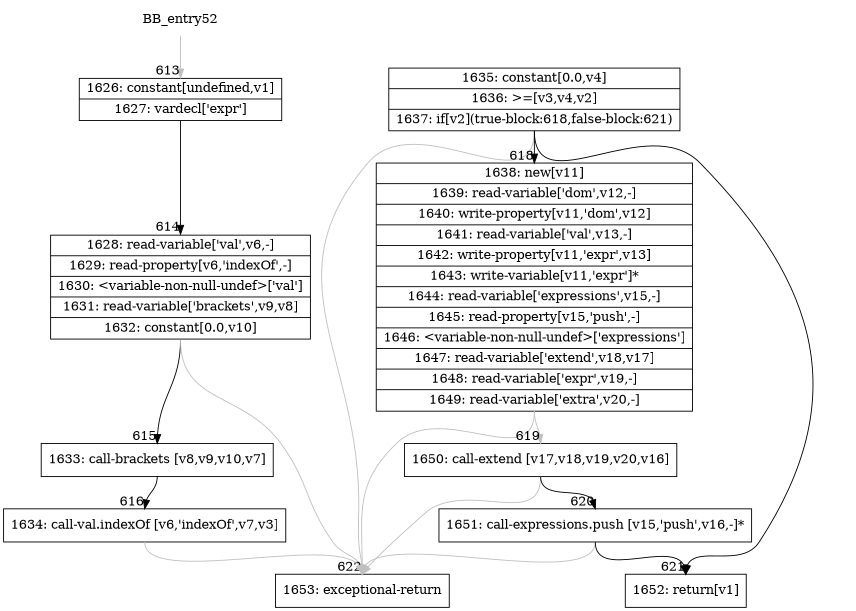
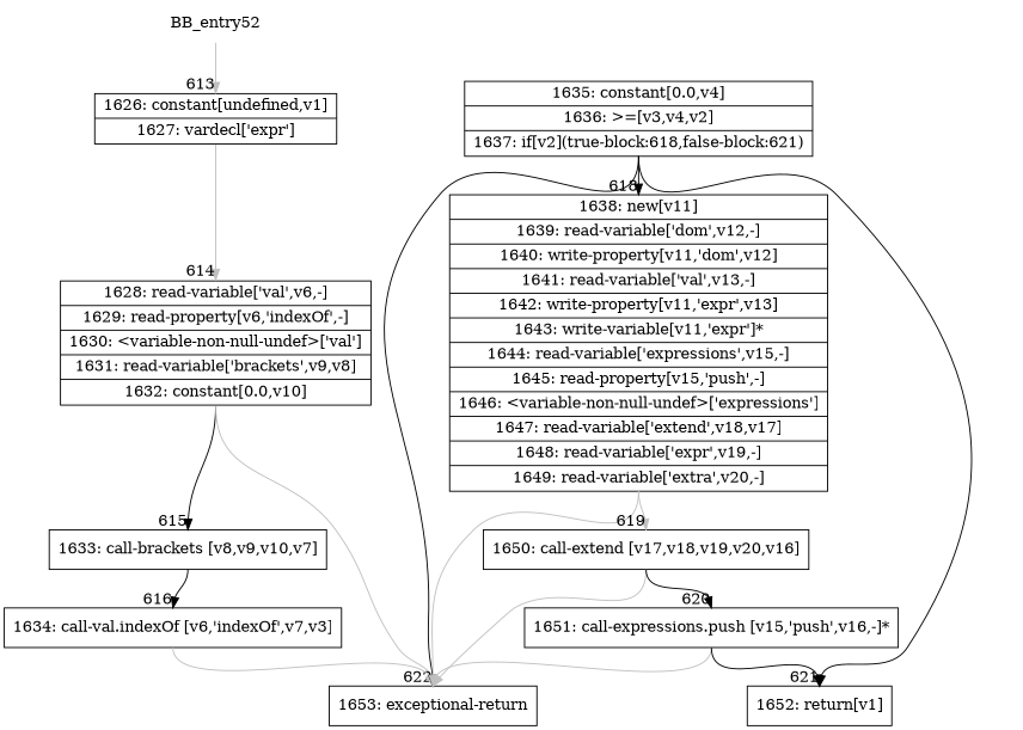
  digraph {
    rankdir=TD
    node [shape=record]
    edge [color=gray headport=n tailport=s]
    BB_entry52 [shape=none]
    n2 [label="{1626: constant[undefined,v1]|1627: vardecl['expr']}"]
    n3 [label="{1628: read-variable['val',v6,-]|1629: read-property[v6,'indexOf',-]|1630: \<variable-non-null-undef\>['val']|1631: read-variable['brackets',v9,v8]|1632: constant[0.0,v10]}"]
    n4 [label="{1633: call-brackets [v8,v9,v10,v7]}"]
    n5 [label="{1653: exceptional-return}"]
    n6 [label="{1634: call-val.indexOf [v6,'indexOf',v7,v3]}"]
    n7 [label="{1635: constant[0.0,v4]|1636: \>=[v3,v4,v2]|1637: if[v2](true-block:618,false-block:621)}"]
    n8 [label="{1638: new[v11]|1639: read-variable['dom',v12,-]|1640: write-property[v11,'dom',v12]|1641: read-variable['val',v13,-]|1642: write-property[v11,'expr',v13]|1643: write-variable[v11,'expr']*|1644: read-variable['expressions',v15,-]|1645: read-property[v15,'push',-]|1646: \<variable-non-null-undef\>['expressions']|1647: read-variable['extend',v18,v17]|1648: read-variable['expr',v19,-]|1649: read-variable['extra',v20,-]}"]
    n9 [label="{1652: return[v1]}"]
    n10 [label="{1650: call-extend [v17,v18,v19,v20,v16]}"]
    n11 [label="{1651: call-expressions.push [v15,'push',v16,-]*}"]
    BB_entry52 -> n2 [headlabel="    613"]
-   n2 -> n3 [headlabel="      614" color=""]
+   n2 -> n3 [headlabel="      614"]
    n3 -> n4 [headlabel="      615" color=""]
    n3 -> n5 [headlabel="      622"]
    n4 -> n6 [headlabel="      616" color=""]
    n6 -> n5
-   n7 -> n5
+   n7 -> n5 [color=black]
    n7 -> n8 [headlabel="      618" color=""]
    n7 -> n9 [headlabel="      621" color=""]
    n8 -> n5
    n8 -> n10 [headlabel="      619"]
    n10 -> n5
    n10 -> n11 [headlabel="      620" color=""]
    n11 -> n5
    n11 -> n9 [color=""]
  }
